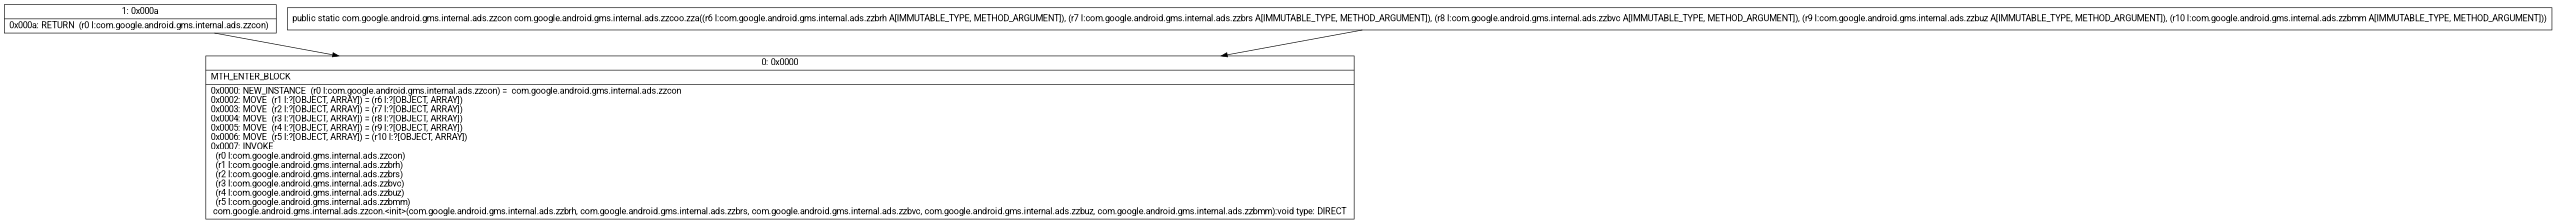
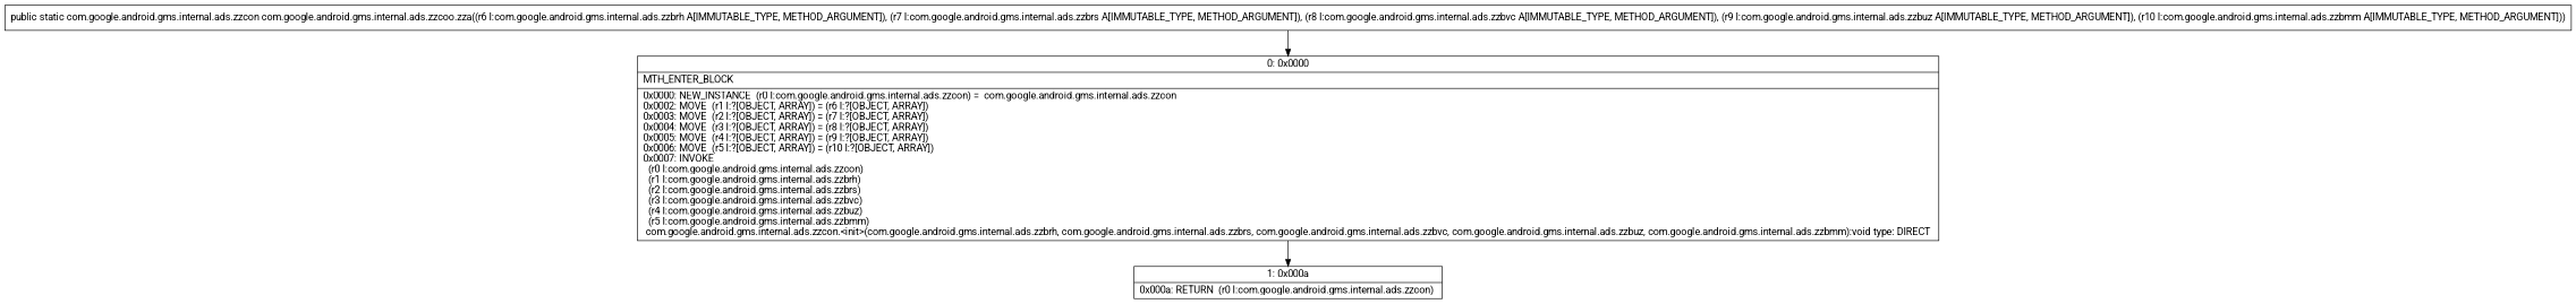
  digraph {
    fontname=Roboto
    node [shape=record fontname=Roboto]
    edge [fontname=Roboto]
    n1 [label="{0\:\ 0x0000|MTH_ENTER_BLOCK\l|0x0000: NEW_INSTANCE  (r0 I:com.google.android.gms.internal.ads.zzcon) =  com.google.android.gms.internal.ads.zzcon \l0x0002: MOVE  (r1 I:?[OBJECT, ARRAY]) = (r6 I:?[OBJECT, ARRAY]) \l0x0003: MOVE  (r2 I:?[OBJECT, ARRAY]) = (r7 I:?[OBJECT, ARRAY]) \l0x0004: MOVE  (r3 I:?[OBJECT, ARRAY]) = (r8 I:?[OBJECT, ARRAY]) \l0x0005: MOVE  (r4 I:?[OBJECT, ARRAY]) = (r9 I:?[OBJECT, ARRAY]) \l0x0006: MOVE  (r5 I:?[OBJECT, ARRAY]) = (r10 I:?[OBJECT, ARRAY]) \l0x0007: INVOKE  \l  (r0 I:com.google.android.gms.internal.ads.zzcon)\l  (r1 I:com.google.android.gms.internal.ads.zzbrh)\l  (r2 I:com.google.android.gms.internal.ads.zzbrs)\l  (r3 I:com.google.android.gms.internal.ads.zzbvc)\l  (r4 I:com.google.android.gms.internal.ads.zzbuz)\l  (r5 I:com.google.android.gms.internal.ads.zzbmm)\l com.google.android.gms.internal.ads.zzcon.\<init\>(com.google.android.gms.internal.ads.zzbrh, com.google.android.gms.internal.ads.zzbrs, com.google.android.gms.internal.ads.zzbvc, com.google.android.gms.internal.ads.zzbuz, com.google.android.gms.internal.ads.zzbmm):void type: DIRECT \l}"]
    n2 [label="{1\:\ 0x000a|0x000a: RETURN  (r0 I:com.google.android.gms.internal.ads.zzcon) \l}"]
    n3 [label="{public static com.google.android.gms.internal.ads.zzcon com.google.android.gms.internal.ads.zzcoo.zza((r6 I:com.google.android.gms.internal.ads.zzbrh A[IMMUTABLE_TYPE, METHOD_ARGUMENT]), (r7 I:com.google.android.gms.internal.ads.zzbrs A[IMMUTABLE_TYPE, METHOD_ARGUMENT]), (r8 I:com.google.android.gms.internal.ads.zzbvc A[IMMUTABLE_TYPE, METHOD_ARGUMENT]), (r9 I:com.google.android.gms.internal.ads.zzbuz A[IMMUTABLE_TYPE, METHOD_ARGUMENT]), (r10 I:com.google.android.gms.internal.ads.zzbmm A[IMMUTABLE_TYPE, METHOD_ARGUMENT])) }"]
-   n2 -> n1
+   n1 -> n2
    n3 -> n1
  }
